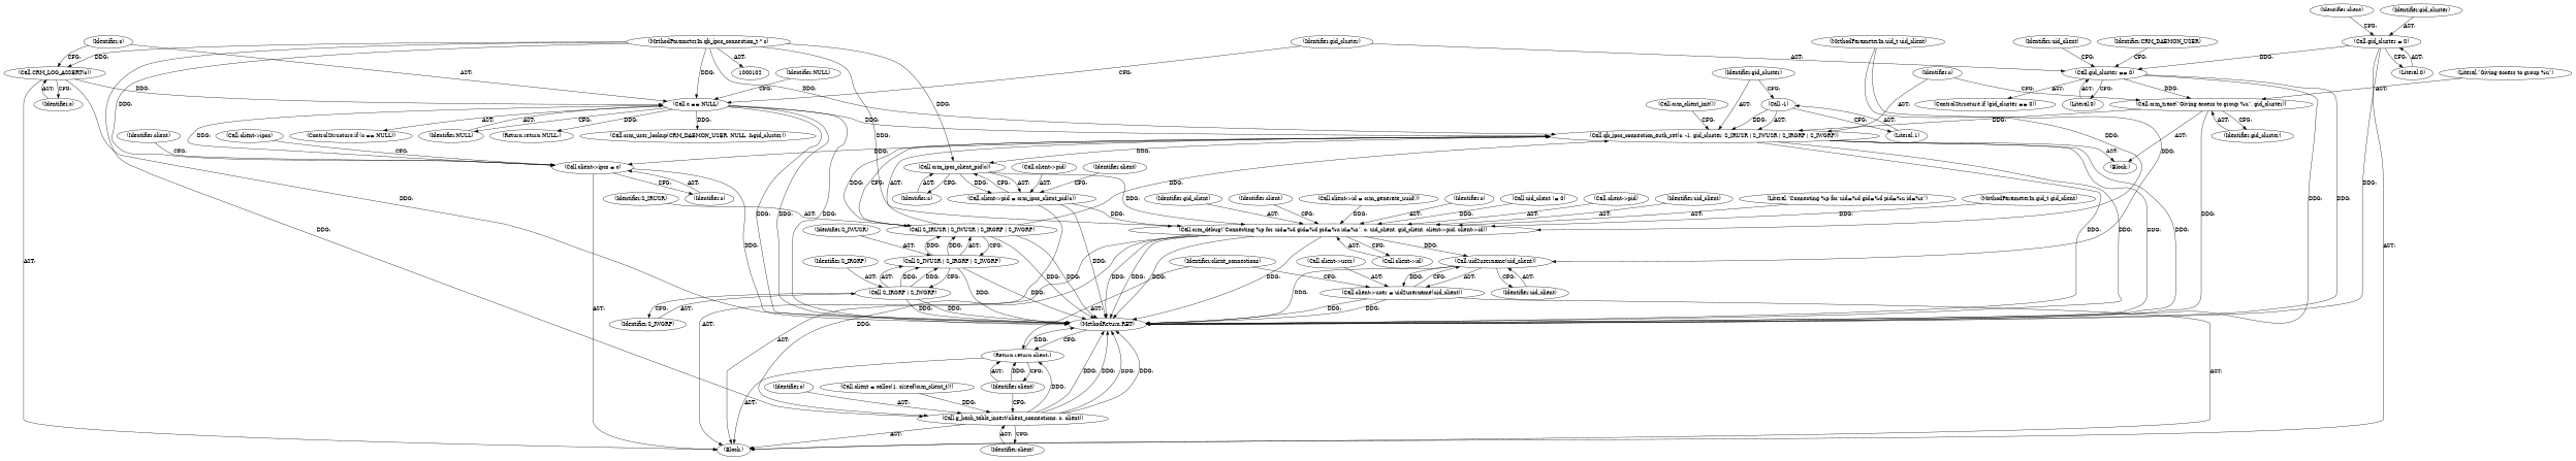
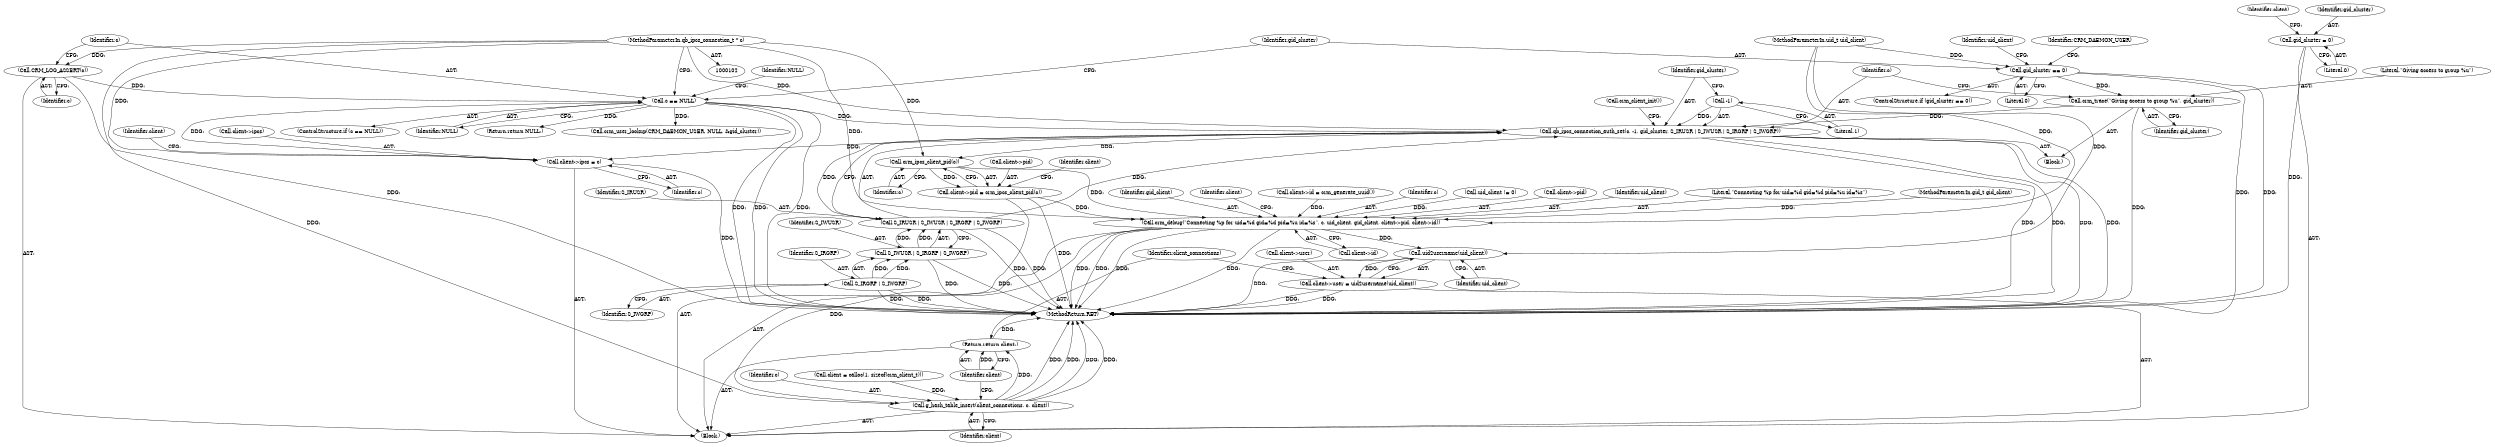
  digraph {
    n1 [label="(Call,qb_ipcs_connection_auth_set(c, -1, gid_cluster, S_IRUSR | S_IWUSR | S_IRGRP | S_IWGRP))"]
    n2 [label="(Call,S_IRUSR | S_IWUSR | S_IRGRP | S_IWGRP)"]
    n3 [label="(Call,client->ipcs = c)"]
    n4 [label="(Call,crm_ipcs_client_pid(c))"]
    n5 [label="(Block,)"]
    n6 [label="(MethodReturn,RET)"]
    n7 [label="(Call,S_IWUSR | S_IRGRP | S_IWGRP)"]
    n8 [label="(Block,)"]
    n9 [label="(Identifier,c)"]
    n10 [label="(Call,crm_debug(\"Connecting %p for uid=%d gid=%d pid=%u id=%s\", c, uid_client, gid_client, client->pid, client->id))"]
    n11 [label="(Call,client->pid = crm_ipcs_client_pid(c))"]
    n12 [label="(Identifier,c)"]
    n13 [label="(Return,return client;)"]
    n14 [label="(Call,c == NULL)"]
    n15 [label="(Return,return NULL;)"]
    n16 [label="(Call,crm_user_lookup(CRM_DAEMON_USER, NULL, &gid_cluster))"]
    n17 [label="(Identifier,NULL)"]
    n18 [label="(ControlStructure,if (c == NULL))"]
    n19 [label="(Call,CRM_LOG_ASSERT(c))"]
    n20 [label="(Identifier,c)"]
    n21 [label="(MethodParameterIn,qb_ipcs_connection_t * c)"]
    n22 [label="(Call,g_hash_table_insert(client_connections, c, client))"]
    1000102
    n24 [label="(Call,uid2username(uid_client))"]
    n25 [label="(Call,client->id)"]
    n26 [label="(Identifier,client)"]
    n27 [label="(Call,-1)"]
    n28 [label="(Literal,1)"]
    n29 [label="(Call,crm_trace(\"Giving access to group %u\", gid_cluster))"]
    n30 [label="(Identifier,gid_cluster)"]
    n31 [label="(Call,gid_cluster == 0)"]
    n32 [label="(ControlStructure,if (gid_cluster == 0))"]
    n33 [label="(Literal,0)"]
    n34 [label="(Call,gid_cluster = 0)"]
    n35 [label="(Literal,0)"]
    n36 [label="(Call,S_IRGRP | S_IWGRP)"]
    n37 [label="(Identifier,S_IWGRP)"]
    n38 [label="(Call,client->user = uid2username(uid_client))"]
    n39 [label="(Identifier,uid_client)"]
    n40 [label="(Identifier,client)"]
    n41 [label="(Call,client->pid)"]
    n42 [label="(Identifier,uid_client)"]
    n43 [label="(MethodParameterIn,uid_t uid_client)"]
    n44 [label="(Identifier,gid_cluster)"]
    n45 [label="(Call,client->user)"]
    n46 [label="(Identifier,client)"]
    n47 [label="(Identifier,client)"]
    n48 [label="(Identifier,CRM_DAEMON_USER)"]
    n49 [label="(Identifier,c)"]
    n50 [label="(Identifier,S_IRGRP)"]
    n51 [label="(Literal,\"Connecting %p for uid=%d gid=%d pid=%u id=%s\")"]
    n52 [label="(MethodParameterIn,gid_t gid_client)"]
    n53 [label="(Identifier,S_IWUSR)"]
    n54 [label="(Identifier,client)"]
    n55 [label="(Identifier,client_connections)"]
    n56 [label="(Identifier,c)"]
    n57 [label="(Identifier,gid_client)"]
    n58 [label="(Identifier,client)"]
    n59 [label="(Call,client = calloc(1, sizeof(crm_client_t)))"]
    n60 [label="(Call,client->id = crm_generate_uuid())"]
    n61 [label="(Call,client->ipcs)"]
    n62 [label="(Identifier,c)"]
    n63 [label="(Literal,\"Giving access to group %u\")"]
    n64 [label="(Identifier,uid_client)"]
    n65 [label="(Identifier,gid_cluster)"]
    n66 [label="(Identifier,NULL)"]
    n67 [label="(Identifier,c)"]
    n68 [label="(Call,uid_client != 0)"]
    n69 [label="(Identifier,gid_cluster)"]
    n70 [label="(Call,client->pid)"]
    n71 [label="(Call,crm_client_init())"]
    n72 [label="(Identifier,S_IRUSR)"]
    n1 -> n2 [label="CFG: "]
    n1 -> n3 [label="DDG: "]
    n1 -> n4 [label="DDG: "]
    n1 -> n5 [label="AST: "]
    n1 -> n6 [label="DDG: "]
    n1 -> n6 [label="DDG: "]
    n1 -> n6 [label="DDG: "]
    n1 -> n6 [label="DDG: "]
    n2 -> n1 [label="AST: "]
    n2 -> n1 [label="DDG: "]
    n2 -> n1 [label="DDG: "]
    n2 -> n6 [label="DDG: "]
    n2 -> n6 [label="DDG: "]
    n2 -> n7 [label="CFG: "]
    n3 -> n6 [label="DDG: "]
    n3 -> n8 [label="AST: "]
    n3 -> n9 [label="CFG: "]
    n4 -> n10 [label="DDG: "]
    n4 -> n11 [label="AST: "]
    n4 -> n11 [label="DDG: "]
    n4 -> n12 [label="CFG: "]
-   n6 -> n13 [label="CFG: "]
    n7 -> n2 [label="AST: "]
    n7 -> n2 [label="DDG: "]
    n7 -> n2 [label="DDG: "]
    n7 -> n6 [label="DDG: "]
    n7 -> n6 [label="DDG: "]
-   n7 -> n36 [label="CFG: "]
    n9 -> n3 [label="AST: "]
    n10 -> n6 [label="DDG: "]
    n10 -> n6 [label="DDG: "]
    n10 -> n6 [label="DDG: "]
    n10 -> n6 [label="DDG: "]
    n10 -> n8 [label="AST: "]
    n10 -> n22 [label="DDG: "]
    n10 -> n24 [label="DDG: "]
    n10 -> n25 [label="CFG: "]
    n11 -> n4 [label="CFG: "]
    n11 -> n6 [label="DDG: "]
    n11 -> n8 [label="AST: "]
    n11 -> n10 [label="DDG: "]
    n12 -> n4 [label="AST: "]
    n13 -> n6 [label="DDG: "]
    n13 -> n8 [label="AST: "]
    n13 -> n40 [label="CFG: "]
    n14 -> n1 [label="DDG: "]
    n14 -> n3 [label="DDG: "]
    n14 -> n6 [label="DDG: "]
    n14 -> n6 [label="DDG: "]
    n14 -> n6 [label="DDG: "]
    n14 -> n15 [label="DDG: "]
    n14 -> n16 [label="DDG: "]
    n14 -> n17 [label="CFG: "]
    n14 -> n18 [label="AST: "]
    n17 -> n14 [label="AST: "]
    n19 -> n6 [label="DDG: "]
    n19 -> n8 [label="AST: "]
    n19 -> n14 [label="DDG: "]
    n19 -> n20 [label="CFG: "]
    n20 -> n19 [label="AST: "]
    n21 -> n1 [label="DDG: "]
    n21 -> n3 [label="DDG: "]
    n21 -> n4 [label="DDG: "]
    n21 -> n10 [label="DDG: "]
-   n21 -> n14 [label="DDG: "]
+   n21 -> n14 [label="CFG: "]
    n21 -> n19 [label="DDG: "]
    n21 -> n22 [label="DDG: "]
    n21 -> 1000102 [label="AST: "]
    n22 -> n6 [label="DDG: "]
    n22 -> n6 [label="DDG: "]
    n22 -> n6 [label="DDG: "]
    n22 -> n6 [label="DDG: "]
    n22 -> n8 [label="AST: "]
    n22 -> n13 [label="DDG: "]
    n22 -> n26 [label="CFG: "]
    n24 -> n6 [label="DDG: "]
    n24 -> n38 [label="AST: "]
    n24 -> n38 [label="DDG: "]
    n24 -> n39 [label="CFG: "]
    n25 -> n10 [label="AST: "]
    n26 -> n22 [label="AST: "]
    n27 -> n1 [label="AST: "]
    n27 -> n1 [label="DDG: "]
    n27 -> n28 [label="CFG: "]
    n28 -> n27 [label="AST: "]
    n29 -> n1 [label="DDG: "]
    n29 -> n5 [label="AST: "]
    n29 -> n6 [label="DDG: "]
    n29 -> n30 [label="CFG: "]
    n30 -> n29 [label="AST: "]
    n31 -> n6 [label="DDG: "]
    n31 -> n6 [label="DDG: "]
    n31 -> n29 [label="DDG: "]
    n31 -> n32 [label="AST: "]
    n31 -> n33 [label="CFG: "]
    n33 -> n31 [label="AST: "]
    n34 -> n6 [label="DDG: "]
    n34 -> n8 [label="AST: "]
-   n34 -> n31 [label="DDG: "]
+   n43 -> n31 [label="DDG: "]
    n34 -> n35 [label="CFG: "]
    n35 -> n34 [label="AST: "]
    n36 -> n6 [label="DDG: "]
    n36 -> n6 [label="DDG: "]
    n36 -> n7 [label="AST: "]
    n36 -> n7 [label="DDG: "]
    n36 -> n7 [label="DDG: "]
    n36 -> n37 [label="CFG: "]
    n37 -> n36 [label="AST: "]
    n38 -> n6 [label="DDG: "]
    n38 -> n6 [label="DDG: "]
    n38 -> n8 [label="AST: "]
    n38 -> n24 [label="CFG: "]
    n39 -> n24 [label="AST: "]
    n40 -> n13 [label="AST: "]
    n40 -> n13 [label="DDG: "]
    n40 -> n22 [label="CFG: "]
    n41 -> n10 [label="AST: "]
    n42 -> n10 [label="AST: "]
    n43 -> n10 [label="DDG: "]
    n43 -> n24 [label="DDG: "]
    n44 -> n14 [label="CFG: "]
    n44 -> n31 [label="AST: "]
    n45 -> n38 [label="AST: "]
    n46 -> n3 [label="CFG: "]
    n47 -> n34 [label="CFG: "]
    n48 -> n31 [label="CFG: "]
    n49 -> n1 [label="AST: "]
    n49 -> n29 [label="CFG: "]
    n50 -> n36 [label="AST: "]
    n51 -> n10 [label="AST: "]
    n52 -> n10 [label="DDG: "]
    n53 -> n7 [label="AST: "]
    n54 -> n11 [label="CFG: "]
    n55 -> n13 [label="AST: "]
    n55 -> n38 [label="CFG: "]
    n56 -> n22 [label="AST: "]
    n57 -> n10 [label="AST: "]
    n58 -> n10 [label="CFG: "]
    n59 -> n22 [label="DDG: "]
    n60 -> n10 [label="DDG: "]
-   n61 -> n3 [label="CFG: "]
+   n61 -> n3 [label="AST: "]
    n62 -> n14 [label="AST: "]
    n62 -> n19 [label="CFG: "]
    n63 -> n29 [label="AST: "]
    n64 -> n31 [label="CFG: "]
    n65 -> n34 [label="AST: "]
    n66 -> n14 [label="CFG: "]
    n67 -> n10 [label="AST: "]
    n68 -> n10 [label="DDG: "]
    n69 -> n1 [label="AST: "]
    n69 -> n27 [label="CFG: "]
    n70 -> n11 [label="AST: "]
    n71 -> n1 [label="CFG: "]
    n72 -> n2 [label="AST: "]
  }
